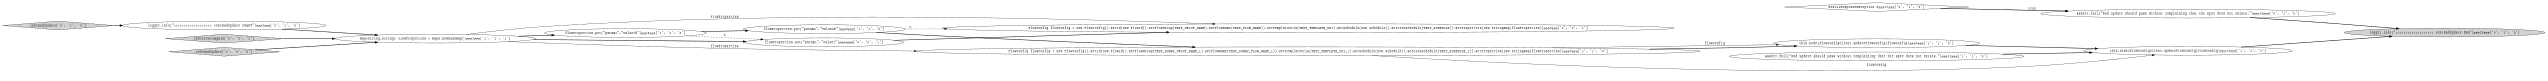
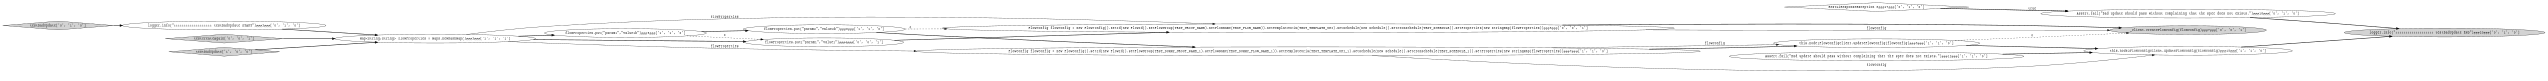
  digraph {
    fontname="Courier Prime"
    rankdir=LR
    node [fillcolor=white fontname="Courier Prime" shape=ellipse style=filled]
    edge [fontname="Courier Prime" style=bold]
    n1 [label="Assert.fail(\"Bad update should pass without complaining that the spec does not exists.\")@@@12@@@['1', '1', '0']"]
    n2 [label="this.node2FlowConfigClient.updateFlowConfig(flowConfig)@@@15@@@['1', '1', '0']"]
    n3 [label="Assert.fail(\"Bad update should pass without complaining that the spec does not exists.\")@@@18@@@['0', '1', '0']"]
    n4 [fillcolor=lightgray label="logger.info(\"+++++++++++++++++++ testBadUpdate END\")@@@20@@@['0', '1', '0']"]
    n5 [label="logger.info(\"+++++++++++++++++++ testBadUpdate START\")@@@3@@@['0', '1', '0']"]
    n6 [label="Map<String,String> flowProperties = Maps.newHashMap()@@@3@@@['1', '1', '1']"]
    n7 [label="flowProperties.put(\"param1\",\"value1b\")@@@5@@@['1', '1', '0']"]
    n8 [label="flowProperties.put(\"param1\",\"value1\")@@@4@@@['0', '0', '1']"]
    n9 [label="FlowConfig flowConfig = new FlowConfig().setId(new FlowId().setFlowGroup(TEST_GROUP_NAME).setFlowName(TEST_FLOW_NAME)).setTemplateUris(TEST_TEMPLATE_URI).setSchedule(new Schedule().setCronSchedule(TEST_SCHEDULE)).setProperties(new StringMap(flowProperties))@@@5@@@['0', '0', '1']"]
    n10 [label="FlowConfig flowConfig = new FlowConfig().setId(new FlowId().setFlowGroup(TEST_DUMMY_GROUP_NAME_1).setFlowName(TEST_DUMMY_FLOW_NAME_1)).setTemplateUris(TEST_TEMPLATE_URI_1).setSchedule(new Schedule().setCronSchedule(TEST_SCHEDULE_1)).setProperties(new StringMap(flowProperties))@@@7@@@['1', '1', '0']"]
    n11 [label="flowProperties.put(\"param2\",\"value2b\")@@@6@@@['1', '1', '0']"]
+   n12 [fillcolor=lightgray label="_client.createFlowConfig(flowConfig)@@@7@@@['0', '0', '1']"]
    n13 [fillcolor=lightgray label="testBadUpdate['0', '1', '0']" shape=diamond]
    n14 [fillcolor=lightgray label="testCreateAgain['0', '0', '1']" shape=diamond]
    n15 [label="this.node1FlowConfigClient.updateFlowConfig(flowConfig)@@@9@@@['1', '1', '0']"]
    n16 [label="RestLiResponseException e@@@17@@@['0', '1', '0']" shape=diamond]
    n17 [fillcolor=lightgray label="testBadUpdate['1', '0', '0']" shape=diamond]
    n1 -> n2
    n2 -> n4
    n3 -> n4
    n5 -> n6
    n6 -> n7
    n6 -> n8
    n6 -> n9 [label=flowProperties style=solid]
    n6 -> n10 [label=flowProperties style=solid]
    n7 -> n8 [label=0 style=dashed]
    n7 -> n11
    n8 -> n9
+   n9 -> n12
+   n9 -> n12 [label=flowConfig style=solid]
    n10 -> n2 [label=flowConfig style=solid]
    n10 -> n15
    n10 -> n15 [label=flowConfig style=solid]
    n11 -> n9 [label=0 style=dashed]
    n11 -> n10
    n13 -> n5
    n14 -> n6
    n15 -> n2
+   n15 -> n12 [label=0 style=dashed]
    n16 -> n3 [label=true style=dotted]
    n16 -> n3
    n17 -> n6
  }
